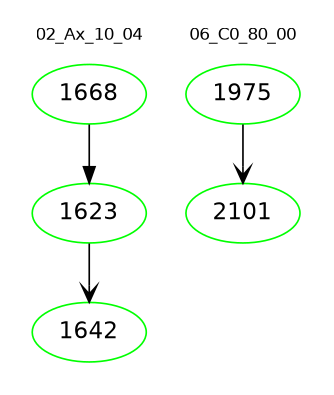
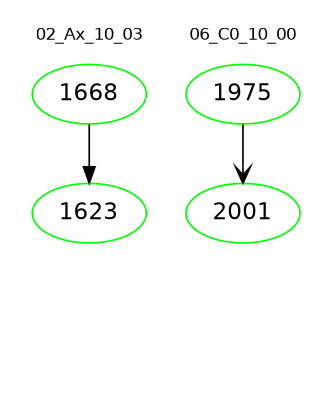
  digraph {
    fontname="DejaVu Sans"
    node [color=green fontname="DejaVu Sans"]
    edge [arrowhead=vee color=black fontname="DejaVu Sans"]
    n1 [label=1668]
    n2 [label=1623]
-   n3 [label=1642]
    n4 [label=1975]
-   n5 [label=2101]
+   n5 [label=2001]
    subgraph cluster_1 {
      color=white
      fontsize=10
-     label="02_Ax_10_04"
+     label="02_Ax_10_03"
      n1
      n2
-     n3
    }
    subgraph cluster_2 {
      color=white
      fontsize=10
-     label="06_C0_80_00"
+     label="06_C0_10_00"
      n4
      n5
    }
    n1 -> n2 [arrowhead=normal]
-   n2 -> n3
    n4 -> n5
  }
